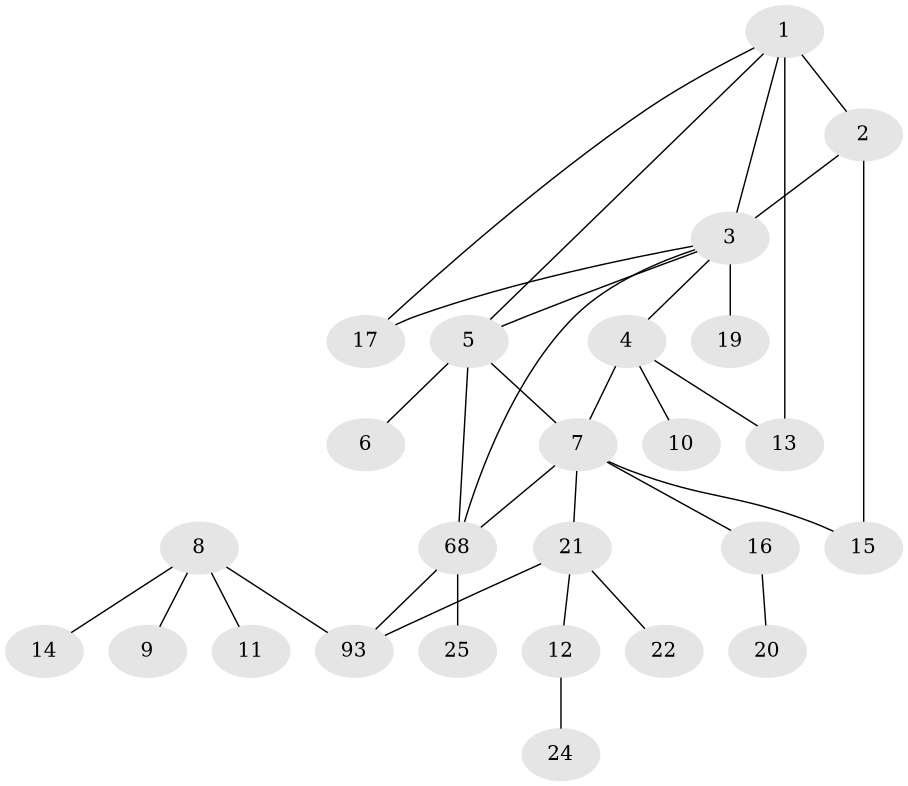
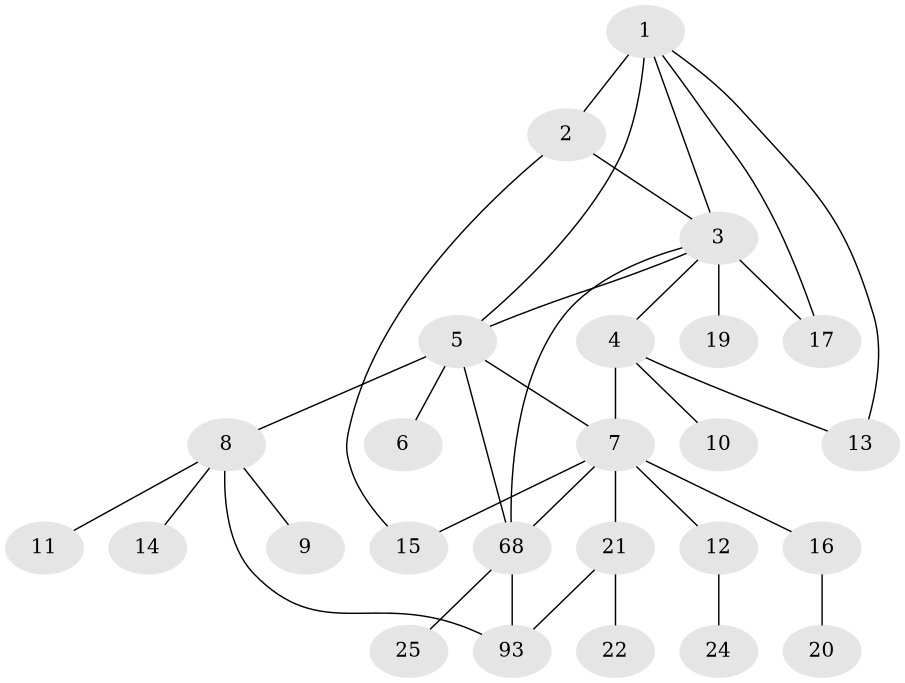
  graph {
    node [color=gray90 style=filled]
    edge [weight=1.0]
    1
    2
    3
    5
    13
    17
    15
    4
    n9 [label=68]
    19
    7
    6
    8
    10
    n15 [label=93]
    25
    12
    16
    21
    9
    11
    14
    24
    20
    22
    1 -- 2 [weight=4.0]
    1 -- 3 [weight=2.0]
    1 -- 5
    1 -- 13
    1 -- 17
    2 -- 3
    2 -- 15
    3 -- 5
    3 -- 17
    3 -- 4
    3 -- n9
    3 -- 19 [weight=4.0]
    5 -- n9
    5 -- 7 [weight=3.0]
    5 -- 6
+   5 -- 8
    4 -- 13
    4 -- 7
    4 -- 10 [weight=3.0]
    n9 -- n15
    n9 -- 25
    7 -- 15
    7 -- n9
-   21 -- 12
+   7 -- 12
    7 -- 16
    7 -- 21
    8 -- n15
    8 -- 9
    8 -- 11
    8 -- 14
    12 -- 24
    16 -- 20 [weight=2.0]
    21 -- n15
    21 -- 22
  }
